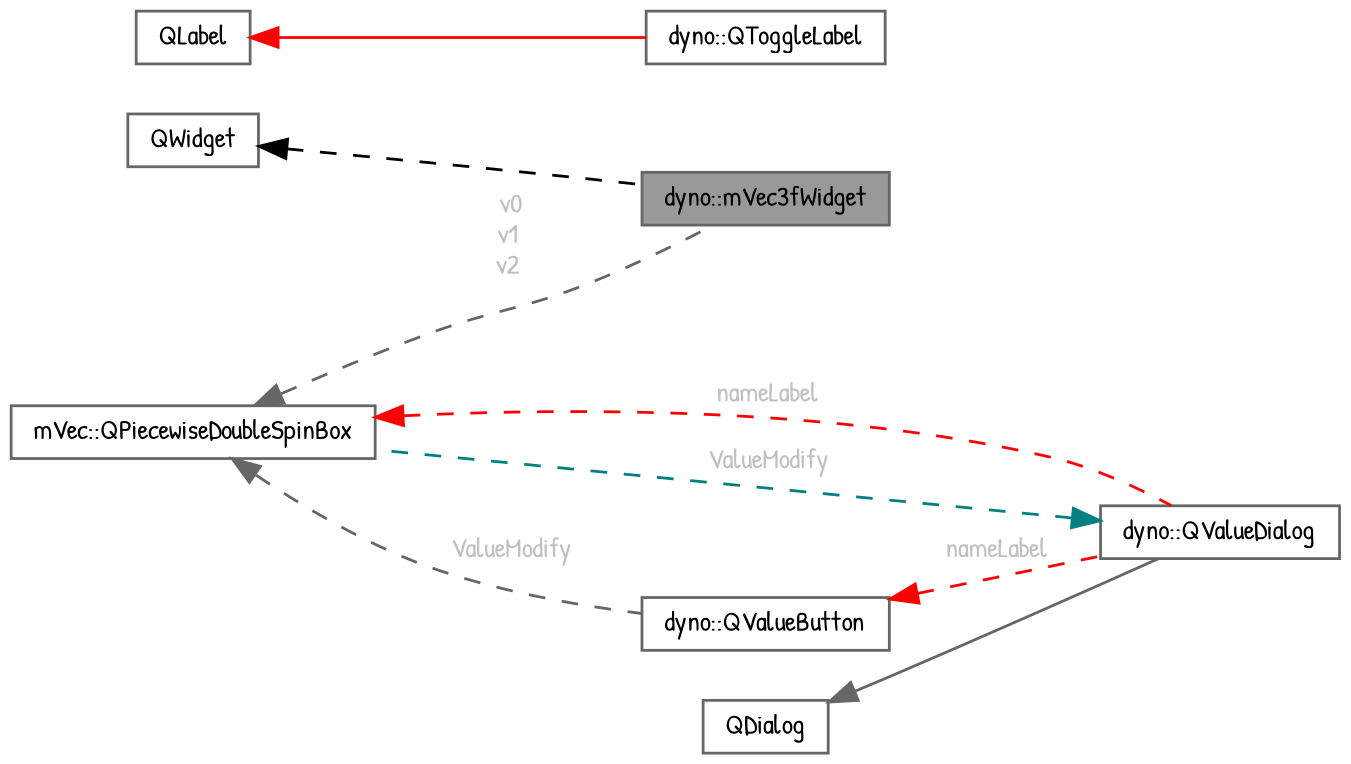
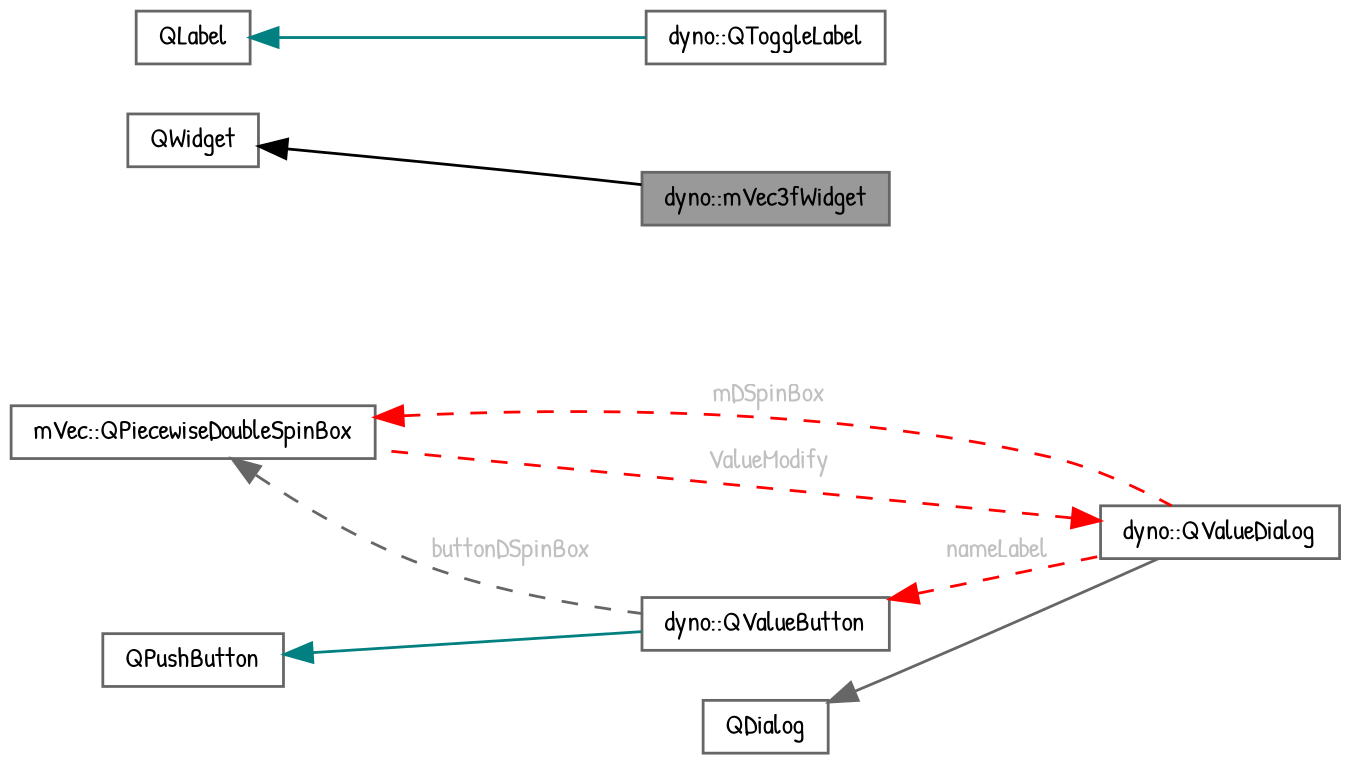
  digraph {
    fontname="Patrick Hand"
    rankdir=LR
    node [color=gray40 fillcolor=white fontname="Patrick Hand" fontsize=10 shape=box style=filled]
    edge [color=gray40 dir=back fontname="Patrick Hand" fontsize=10 labelfontname=Helvetica labelfontsize=10 style=dashed fontcolor=grey]
    n1 [fillcolor=grey60 fontcolor=black height=0.2 label="dyno::mVec3fWidget" width=0.4]
    n2 [height=0.2 label=QWidget width=0.4]
    n3 [height=0.2 label="mVec::QPiecewiseDoubleSpinBox" width=0.4]
    n4 [height=0.2 label="dyno::QValueDialog" width=0.4]
    n5 [height=0.2 label="dyno::QValueButton" width=0.4]
    n6 [height=0.2 label=QDialog width=0.4]
+   n7 [height=0.2 label=QPushButton width=0.4]
    n8 [height=0.2 label="dyno::QToggleLabel" width=0.4]
    n9 [height=0.2 label=QLabel width=0.4]
-   n2 -> n1 [color=black fontcolor=""]
-   n3 -> n1 [label=" v0\nv1\nv2"]
-   n3 -> n4 [color=red label=" nameLabel"]
-   n3 -> n5 [label=" ValueModify"]
-   n4 -> n3 [color=teal label=" ValueModify"]
+   n2 -> n1 [color=black style=solid fontcolor=""]
+   n3 -> n4 [color=red label=" mDSpinBox"]
+   n3 -> n5 [label=" buttonDSpinBox"]
+   n4 -> n3 [color=red label=" ValueModify"]
    n5 -> n4 [color=red label=" nameLabel"]
    n6 -> n4 [style=solid fontcolor=""]
-   n9 -> n8 [color=red style=solid fontcolor=""]
+   n7 -> n5 [color=teal style=solid fontcolor=""]
+   n9 -> n8 [color=teal style=solid fontcolor=""]
  }
